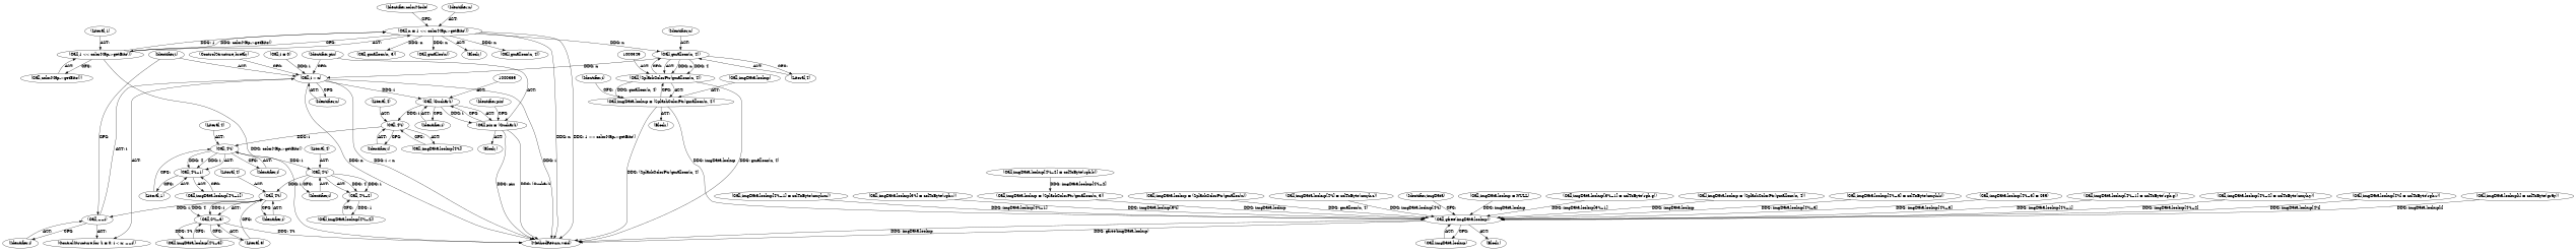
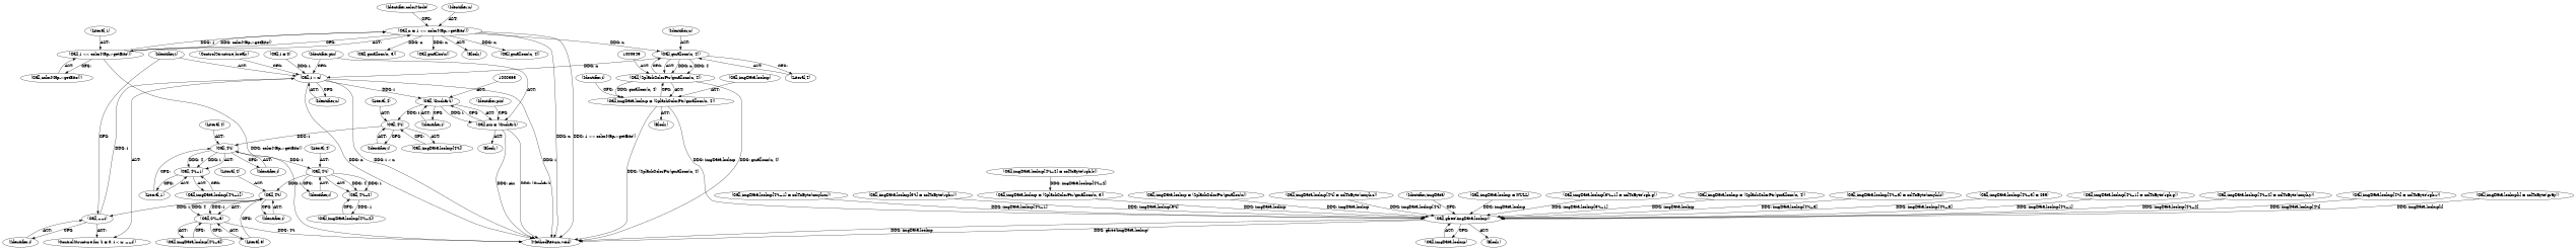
  digraph {
    n1 [label="(Call,gmallocn(n, 4))"]
    n2 [label="(Call,(SplashColorPtr)gmallocn(n, 4))"]
    n3 [label="(Call,i < n)"]
    n4 [label="(Literal,4)"]
    n5 [label="(MethodReturn,void)"]
    n6 [label="(Call,imgData.lookup = (SplashColorPtr)gmallocn(n, 4))"]
    n7 [label="(Call,(Guchar)i)"]
    n8 [label="(Identifier,n)"]
    n9 [label="(ControlStructure,for (i = 0; i < n; ++i))"]
    n10 [label="(Call,n = 1 << colorMap->getBits())"]
    n11 [label="(Call,1 << colorMap->getBits())"]
    n12 [label="(Call,gmallocn(n, 3))"]
    n13 [label="(Call,gmalloc(n))"]
    n14 [label="(Block,)"]
    n15 [label="(Call,gmallocn(n, 4))"]
    n16 [label="(Call,colorMap->getBits())"]
    n17 [label="(Call,gfree(imgData.lookup))"]
    n18 [label="(Block,)"]
    n19 [label="(Call,imgData.lookup)"]
    n20 [label="(Block,)"]
    n21 [label="(Call,pix = (Guchar)i)"]
    n22 [label="(Call,4*i)"]
    n23 [label="(Identifier,i)"]
    n24 [label="(Block,)"]
    n25 [label="(Call,4*i)"]
    n26 [label="(Identifier,i)"]
    n27 [label="(Call,imgData.lookup[4*i])"]
    n28 [label="(Call,4*i+1)"]
    n29 [label="(Call,4*i)"]
    n30 [label="(Identifier,i)"]
    n31 [label="(Call,imgData.lookup[4*i+1])"]
    n32 [label="(Literal,1)"]
    n33 [label="(Call,4*i+2)"]
    n34 [label="(Call,4*i)"]
    n35 [label="(Identifier,i)"]
    n36 [label="(Call,imgData.lookup[4*i+2])"]
    n37 [label="(Call,++i)"]
    n38 [label="(Call,0*i+3)"]
    n39 [label="(Identifier,i)"]
    n40 [label="(Identifier,i)"]
    n41 [label="(Call,imgData.lookup[4*i+3])"]
    n42 [label="(Literal,3)"]
    n43 [label="(Call,imgData.lookup[4*i] = colToByte(rgb.r))"]
    n44 [label="(Call,imgData.lookup[i] = colToByte(gray))"]
    n45 [label="(Identifier,pix)"]
    n46 [label="(Identifier,colorMode)"]
    n47 [label="(Call,imgData.lookup[4*i+1] = colToByte(cmyk.m))"]
    n48 [label="(Identifier,n)"]
    n49 [label="(Literal,1)"]
    n50 [label="(Call,imgData.lookup[3*i] = colToByte(rgb.r))"]
    n51 [label="(Call,imgData.lookup[4*i+2] = colToByte(rgb.b))"]
    n52 [label="(Call,imgData.lookup = (SplashColorPtr)gmallocn(n, 3))"]
    n53 [label="(Call,imgData.lookup = (SplashColorPtr)gmalloc(n))"]
    n54 [label="(Literal,4)"]
    n55 [label="(Identifier,i)"]
    n56 [label="(Identifier,i)"]
    n57 [label="(Call,i = 0)"]
    n58 [label="(Call,imgData.lookup[4*i] = colToByte(cmyk.c))"]
    n59 [label="(Identifier,imgData)"]
    n60 [label="(Call,imgData.lookup = NULL)"]
    n61 [label="(Call,imgData.lookup[3*i+1] = colToByte(rgb.g))"]
    n62 [label="(Literal,4)"]
    n63 [label="(Literal,4)"]
    n64 [label="(Call,imgData.lookup = (SplashColorPtr)gmallocn(n, 4))"]
    n65 [label="(Call,imgData.lookup[4*i+3] = colToByte(cmyk.k))"]
    n66 [label="(Identifier,pix)"]
    n67 [label="(Call,imgData.lookup[4*i+3] = 255)"]
    n68 [label="(Call,imgData.lookup[4*i+1] = colToByte(rgb.g))"]
    n69 [label="(Identifier,n)"]
    n70 [label="(Call,imgData.lookup[4*i+2] = colToByte(cmyk.y))"]
    n71 [label="(Literal,4)"]
    n72 [label="(ControlStructure,break;)"]
    n73 [label="(Call,imgData.lookup)"]
    n74 [label=1000349]
    1000365
    n1 -> n2 [label="AST: "]
    n1 -> n2 [label="DDG: n"]
    n1 -> n2 [label="DDG: 4"]
    n1 -> n3 [label="DDG: n"]
    n1 -> n4 [label="CFG: "]
    n2 -> n1 [label="CFG: "]
    n2 -> n5 [label="DDG: gmallocn(n, 4)"]
    n2 -> n6 [label="AST: "]
    n2 -> n6 [label="DDG: gmallocn(n, 4)"]
    n3 -> n5 [label="DDG: i < n"]
    n3 -> n5 [label="DDG: i"]
    n3 -> n5 [label="DDG: n"]
    n3 -> n7 [label="DDG: i"]
    n3 -> n8 [label="CFG: "]
    n3 -> n9 [label="AST: "]
    n4 -> n1 [label="AST: "]
    n6 -> n2 [label="CFG: "]
    n6 -> n5 [label="DDG: (SplashColorPtr)gmallocn(n, 4)"]
    n6 -> n17 [label="DDG: imgData.lookup"]
    n6 -> n18 [label="AST: "]
    n7 -> n21 [label="AST: "]
    n7 -> n21 [label="DDG: i"]
    n7 -> n22 [label="DDG: i"]
    n7 -> n23 [label="CFG: "]
    n8 -> n3 [label="AST: "]
    n10 -> n1 [label="DDG: n"]
    n10 -> n5 [label="DDG: 1 << colorMap->getBits()"]
    n10 -> n5 [label="DDG: n"]
    n10 -> n11 [label="CFG: "]
    n10 -> n12 [label="DDG: n"]
    n10 -> n13 [label="DDG: n"]
    n10 -> n14 [label="AST: "]
    n10 -> n15 [label="DDG: n"]
    n11 -> n5 [label="DDG: colorMap->getBits()"]
    n11 -> n10 [label="AST: "]
    n11 -> n10 [label="DDG: 1"]
    n11 -> n10 [label="DDG: colorMap->getBits()"]
    n11 -> n16 [label="CFG: "]
    n16 -> n11 [label="AST: "]
    n17 -> n5 [label="DDG: gfree(imgData.lookup)"]
    n17 -> n5 [label="DDG: imgData.lookup"]
    n17 -> n19 [label="CFG: "]
    n17 -> n20 [label="AST: "]
    n19 -> n17 [label="AST: "]
    n21 -> n5 [label="DDG: (Guchar)i"]
    n21 -> n5 [label="DDG: pix"]
    n21 -> n7 [label="CFG: "]
    n21 -> n24 [label="AST: "]
    n22 -> n25 [label="DDG: i"]
    n22 -> n26 [label="CFG: "]
    n22 -> n27 [label="AST: "]
    n23 -> n7 [label="AST: "]
    n25 -> n28 [label="AST: "]
    n25 -> n28 [label="DDG: 4"]
    n25 -> n28 [label="DDG: i"]
    n25 -> n29 [label="DDG: i"]
    n25 -> n30 [label="CFG: "]
    n26 -> n22 [label="AST: "]
    n27 -> n22 [label="CFG: "]
    n28 -> n31 [label="AST: "]
    n28 -> n32 [label="CFG: "]
    n29 -> n33 [label="AST: "]
    n29 -> n33 [label="DDG: 4"]
    n29 -> n33 [label="DDG: i"]
    n29 -> n34 [label="DDG: i"]
    n29 -> n35 [label="CFG: "]
    n30 -> n25 [label="AST: "]
    n31 -> n28 [label="CFG: "]
    n32 -> n25 [label="CFG: "]
    n32 -> n28 [label="AST: "]
    n33 -> n36 [label="DDG: 1"]
    n34 -> n37 [label="DDG: i"]
    n34 -> n38 [label="AST: "]
    n34 -> n38 [label="DDG: 4"]
    n34 -> n38 [label="DDG: i"]
    n34 -> n39 [label="CFG: "]
    n35 -> n29 [label="AST: "]
    n36 -> n33 [label="CFG: "]
-   n37 -> n3 [label="AST: i"]
+   n37 -> n3 [label="DDG: i"]
    n37 -> n9 [label="AST: "]
    n37 -> n40 [label="CFG: "]
    n38 -> n5 [label="DDG: 4*i"]
-   n38 -> n41 [label="DDG: 4*i"]
+   n38 -> n41 [label="AST: "]
    n38 -> n42 [label="CFG: "]
    n39 -> n34 [label="AST: "]
    n40 -> n37 [label="AST: "]
    n41 -> n38 [label="CFG: "]
    n42 -> n34 [label="CFG: "]
    n42 -> n38 [label="AST: "]
    n43 -> n17 [label="DDG: imgData.lookup[4*i]"]
    n44 -> n17 [label="DDG: imgData.lookup[i]"]
    n45 -> n21 [label="CFG: "]
    n46 -> n10 [label="CFG: "]
    n47 -> n17 [label="DDG: imgData.lookup[4*i+1]"]
    n48 -> n10 [label="AST: "]
    n49 -> n11 [label="AST: "]
    n50 -> n17 [label="DDG: imgData.lookup[3*i]"]
    n51 -> n52 [label="DDG: imgData.lookup[4*i+2]"]
    n52 -> n17 [label="DDG: imgData.lookup"]
-   n53 -> n17 [label="DDG: gmallocn(n, 4)"]
+   n53 -> n17 [label="DDG: imgData.lookup"]
    n54 -> n34 [label="AST: "]
    n55 -> n6 [label="CFG: "]
    n56 -> n3 [label="AST: "]
    n56 -> n37 [label="CFG: "]
    n57 -> n3 [label="DDG: i"]
    n58 -> n17 [label="DDG: imgData.lookup[4*i]"]
    n59 -> n17 [label="CFG: "]
    n60 -> n17 [label="DDG: imgData.lookup"]
    n61 -> n17 [label="DDG: imgData.lookup[3*i+1]"]
    n62 -> n22 [label="AST: "]
    n63 -> n29 [label="AST: "]
    n64 -> n17 [label="DDG: imgData.lookup"]
    n65 -> n17 [label="DDG: imgData.lookup[4*i+3]"]
    n66 -> n3 [label="CFG: "]
    n66 -> n21 [label="AST: "]
    n67 -> n17 [label="DDG: imgData.lookup[4*i+3]"]
    n68 -> n17 [label="DDG: imgData.lookup[4*i+1]"]
    n69 -> n1 [label="AST: "]
    n70 -> n17 [label="DDG: imgData.lookup[4*i+2]"]
    n71 -> n25 [label="AST: "]
    n72 -> n3 [label="CFG: "]
    n73 -> n6 [label="AST: "]
    n74 -> n2 [label="AST: "]
    1000365 -> n7 [label="AST: "]
  }
